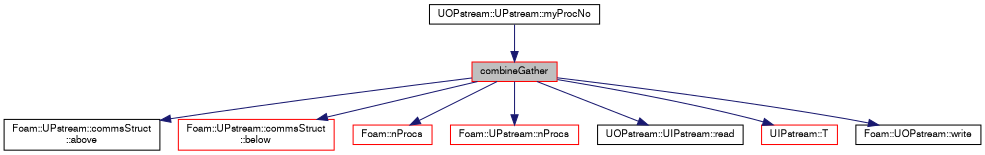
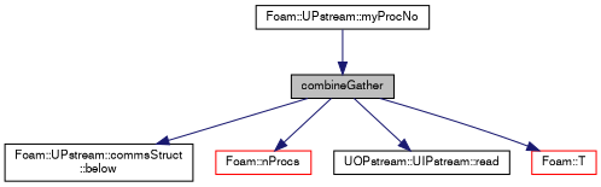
  digraph {
    rankdir=TB
    node [color=black fontname=FreeSans fontsize=10 shape=record]
    edge [color=midnightblue fontname=FreeSans fontsize=10 labelfontname=FreeSans labelfontsize=10 style=solid]
-   n1 [color=red fillcolor=grey75 fontcolor=black height=0.2 label=combineGather style=filled width=0.4]
-   n2 [height=0.2 label="Foam::UPstream::commsStruct\l::above" width=0.4]
-   n3 [color=red height=0.2 label="Foam::UPstream::commsStruct\l::below" width=0.4]
+   n1 [fillcolor=grey75 fontcolor=black height=0.2 label=combineGather style=filled width=0.4]
+   n3 [height=0.2 label="Foam::UPstream::commsStruct\l::below" width=0.4]
    n4 [color=red height=0.2 label="Foam::nProcs" width=0.4]
-   n5 [color=red height=0.2 label="Foam::UPstream::nProcs" width=0.4]
    n6 [height=0.2 label="UOPstream::UIPstream::read" width=0.4]
-   n7 [color=red height=0.2 label="UIPstream::T" width=0.4]
-   n8 [height=0.2 label="Foam::UOPstream::write" width=0.4]
-   n9 [height=0.2 label="UOPstream::UPstream::myProcNo" width=0.4]
-   n1 -> n2
+   n7 [color=red height=0.2 label="Foam::T" width=0.4]
+   n9 [height=0.2 label="Foam::UPstream::myProcNo" width=0.4]
    n1 -> n3
    n1 -> n4
-   n1 -> n5
    n1 -> n6
    n1 -> n7
-   n1 -> n8
    n9 -> n1
  }
